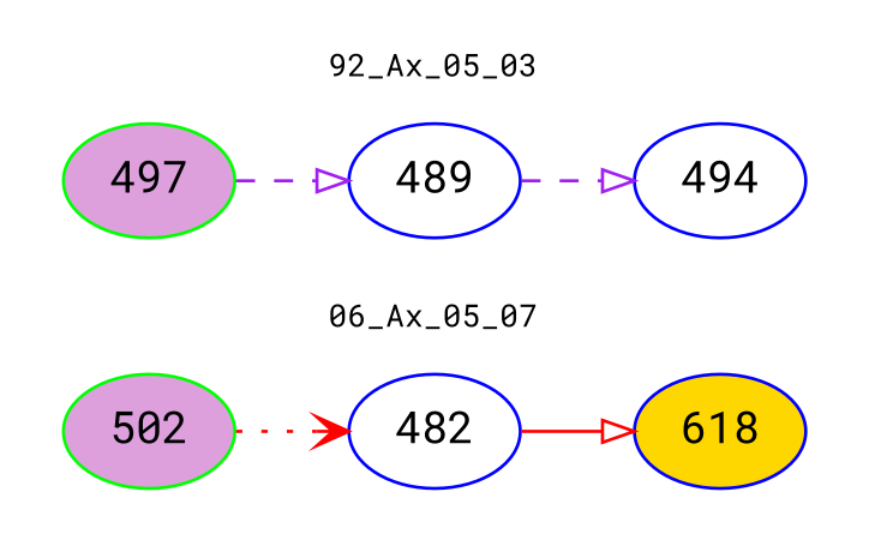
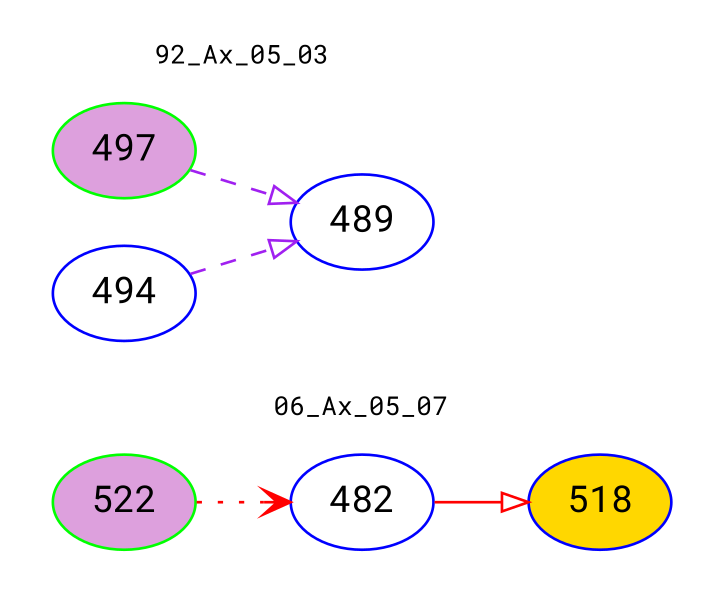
  digraph {
    fontname="Roboto Mono"
    rankdir=LR
    node [color=blue fillcolor=white fontname="Roboto Mono" style=filled]
    edge [arrowhead=onormal color=red fontname="Roboto Mono" style=dashed]
-   n1 [color=green fillcolor=plum label=502]
+   n1 [color=green fillcolor=plum label=522]
    n2 [label=482]
-   n3 [fillcolor=gold label=618]
+   n3 [fillcolor=gold label=518]
    n4 [color=green fillcolor=plum label=497]
    n5 [label=489]
    n6 [label=494]
    subgraph cluster_1 {
      color=white
      fontsize=10
      label="06_Ax_05_07"
      n1
      n2
      n3
    }
    subgraph cluster_2 {
      color=white
      fontsize=10
      label="92_Ax_05_03"
      n4
      n5
      n6
    }
    n1 -> n2 [arrowhead=vee style=dotted]
    n2 -> n3 [style=solid]
    n4 -> n5 [color=purple]
-   n5 -> n6 [color=purple]
+   n6 -> n5 [color=purple]
  }
